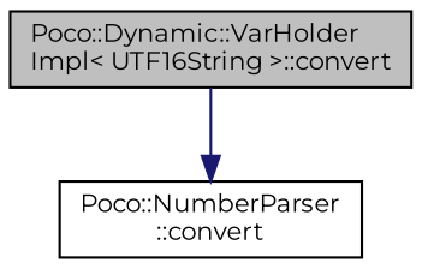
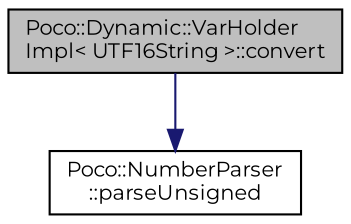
  digraph {
    rankdir=TB
    fontname=Montserrat
    node [color=black fontname=Montserrat fontsize=10 shape=record style=filled]
    n1 [fillcolor=grey75 fontcolor=black height=0.2 label="Poco::Dynamic::VarHolder\lImpl\< UTF16String \>::convert" width=0.4]
-   n2 [fillcolor=white height=0.2 label="Poco::NumberParser\l::convert" width=0.4]
+   n2 [fillcolor=white height=0.2 label="Poco::NumberParser\l::parseUnsigned" width=0.4]
    n1 -> n2 [color=midnightblue fontname=Montserrat fontsize=10 labelfontname=Helvetica labelfontsize=10 style=solid]
  }
